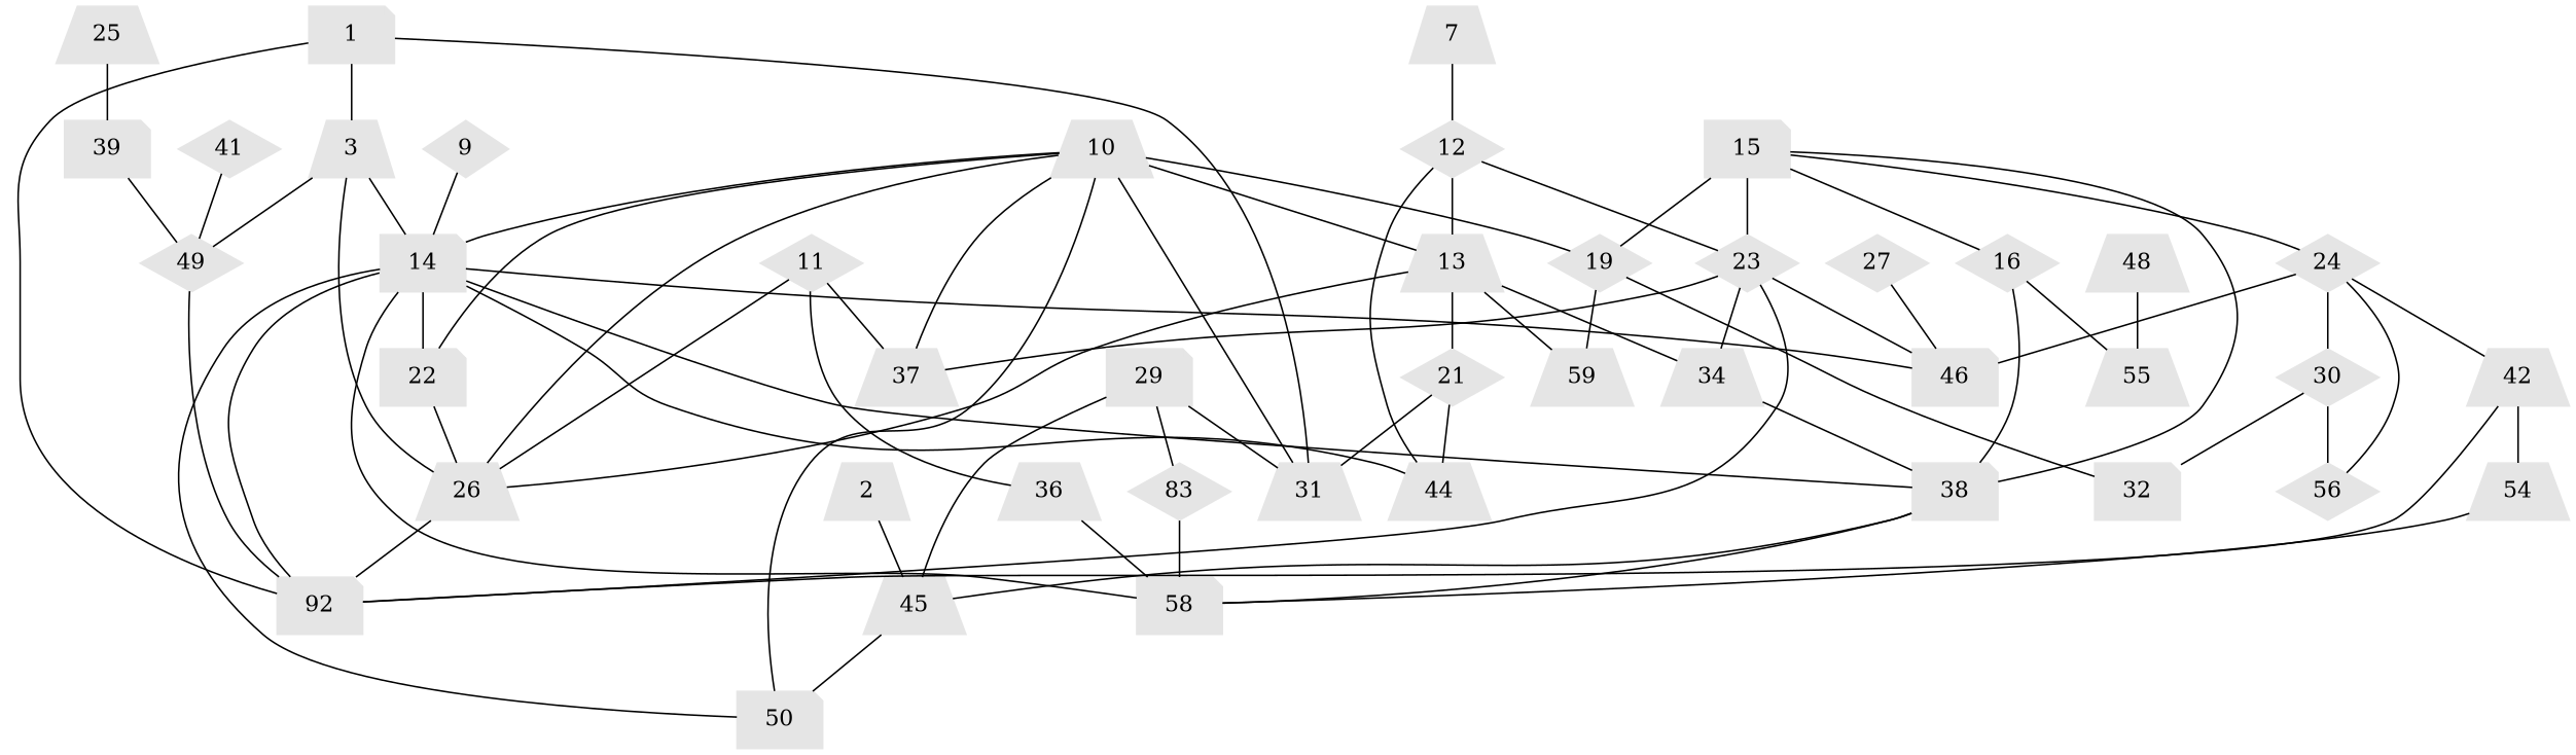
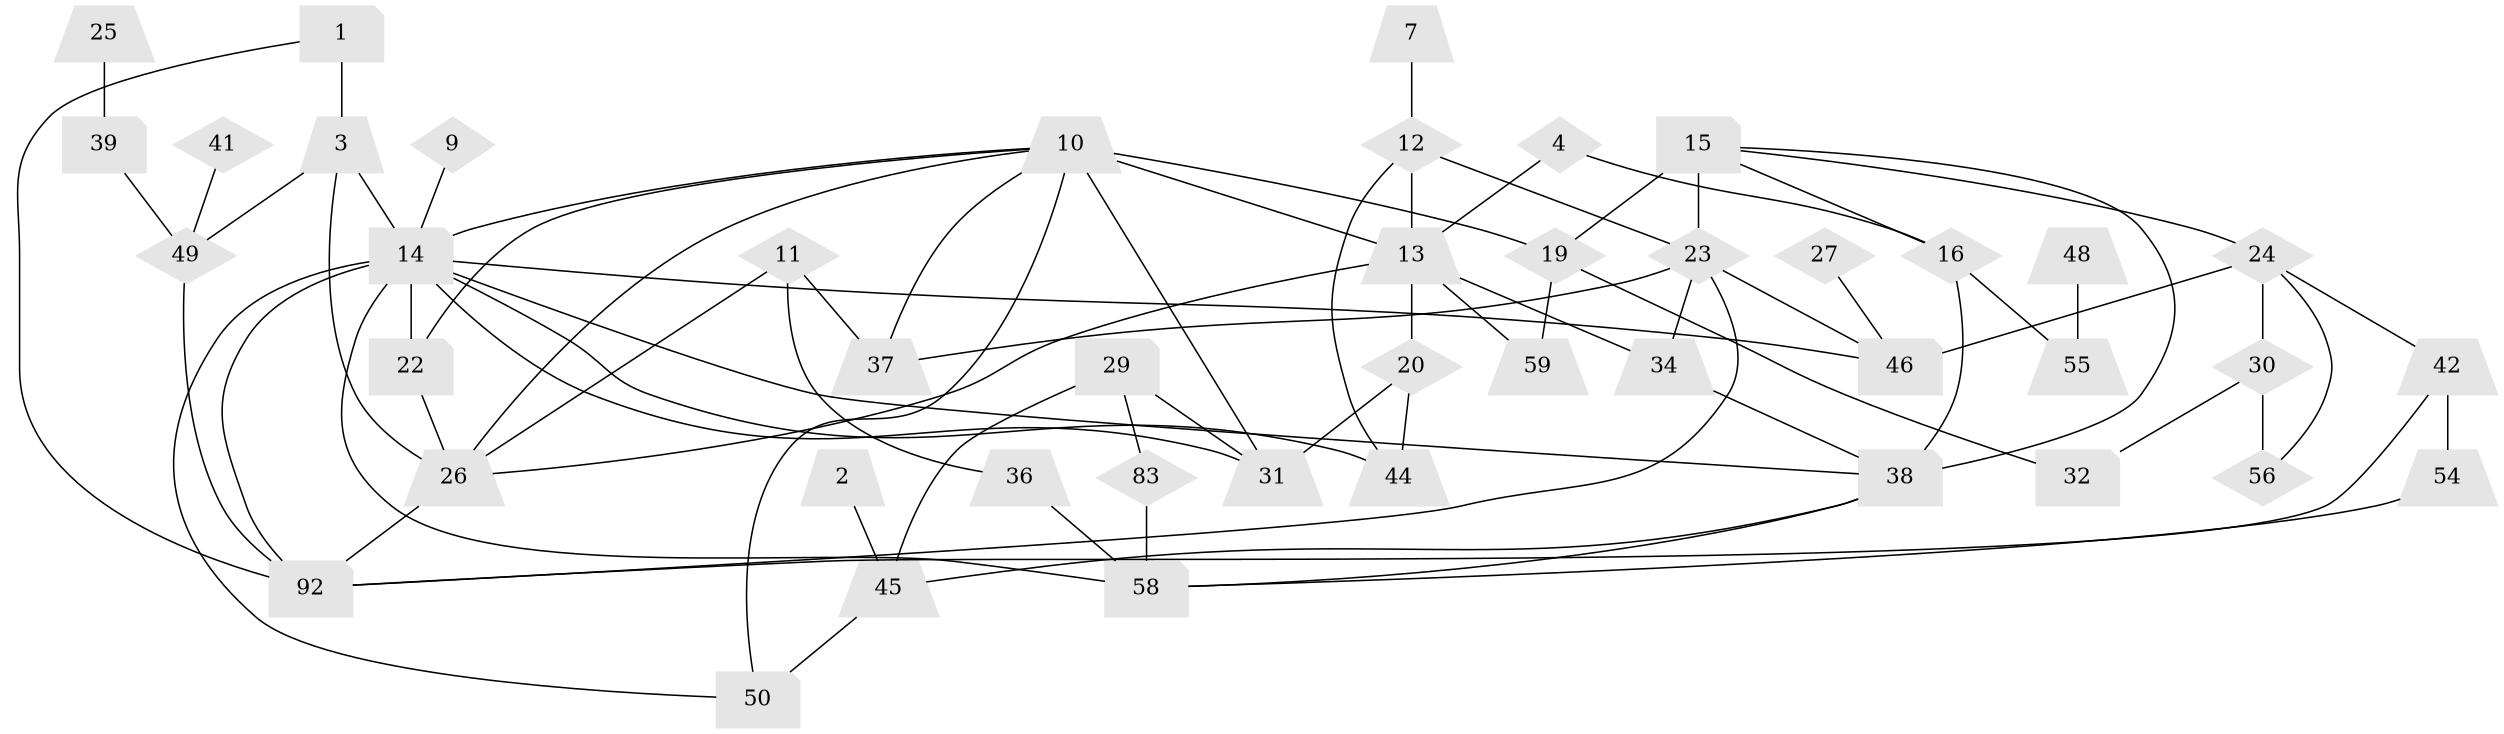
  graph {
    node [color=gray90 shape=trapezium style=filled]
    edge [weight=1.0]
    1 [shape=note]
    3
    n3 [label=92 shape=note]
    26
    49 [shape=diamond]
    14 [shape=note]
    11 [shape=diamond]
    37
    36
    2
    45
    50 [shape=note]
+   4 [shape=diamond]
    13
    16 [shape=diamond]
-   21 [shape=diamond]
+   21 [shape=diamond label=20]
    34
    59
    38 [shape=note]
    55
    12 [shape=diamond]
    7
    23 [shape=diamond]
    44
    9 [shape=diamond]
    22 [shape=note]
    31
    46 [shape=note]
    58 [shape=note]
    10
    19 [shape=diamond]
    32 [shape=note]
    15 [shape=note]
    24 [shape=diamond]
    30 [shape=diamond]
    42
    56 [shape=diamond]
    29 [shape=note]
    n39 [label=83 shape=diamond]
    54
    39 [shape=note]
    25
    27 [shape=diamond]
    41 [shape=diamond]
    48
    1 -- 3
    1 -- n3
    3 -- 26
    3 -- 49
    3 -- 14
    26 -- n3
    49 -- n3
    14 -- n3
    14 -- 50
    14 -- 38
    14 -- 44 [weight=2.0]
    14 -- 22
-   1 -- 31
+   14 -- 31
    14 -- 46
    14 -- 58
    11 -- 26
    11 -- 37
    11 -- 36
    36 -- 58
    2 -- 45
    45 -- 50
+   4 -- 13
+   4 -- 16
    13 -- 26
    13 -- 21
    13 -- 34
    13 -- 59
    16 -- 38
    16 -- 55
    21 -- 44
    21 -- 31
    34 -- 38
    38 -- 45
    38 -- 58
    12 -- 13
    12 -- 23
    12 -- 44
    7 -- 12
    23 -- n3
    23 -- 37
    23 -- 34
    23 -- 46
    9 -- 14
    22 -- 26
    10 -- 26
    10 -- 14
    10 -- 37
    10 -- 50
    10 -- 13 [weight=3.0]
    10 -- 22
    10 -- 31
    10 -- 19
    19 -- 59
    19 -- 32
    15 -- 16
    15 -- 38
    15 -- 23 [weight=3.0]
    15 -- 19
    15 -- 24
    24 -- 46
    24 -- 30
    24 -- 42
    24 -- 56
    30 -- 32
    30 -- 56
    42 -- n3
    42 -- 54
    29 -- 45
    29 -- 31
    29 -- n39
    n39 -- 58 [weight=2.0]
    54 -- 58 [weight=2.0]
    39 -- 49
    25 -- 39
    27 -- 46
    41 -- 49
    48 -- 55
  }
